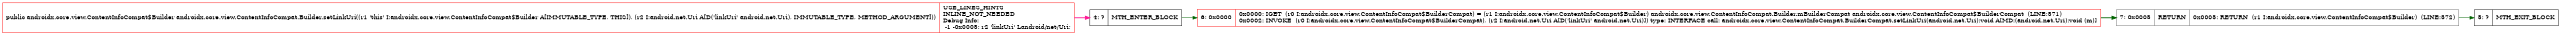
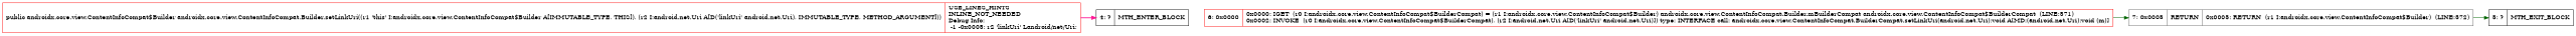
  digraph {
    rankdir=LR
    node [color=black shape=record]
    edge [color=darkgreen style=solid]
    n1 [label="{4\:\ ?|MTH_ENTER_BLOCK\l}"]
    n2 [color=red label="{6\:\ 0x0000|0x0000: IGET  (r0 I:androidx.core.view.ContentInfoCompat$BuilderCompat) = (r1 I:androidx.core.view.ContentInfoCompat$Builder) androidx.core.view.ContentInfoCompat.Builder.mBuilderCompat androidx.core.view.ContentInfoCompat$BuilderCompat  (LINE:571)\l0x0002: INVOKE  (r0 I:androidx.core.view.ContentInfoCompat$BuilderCompat), (r2 I:android.net.Uri A[D('linkUri' android.net.Uri)]) type: INTERFACE call: androidx.core.view.ContentInfoCompat.BuilderCompat.setLinkUri(android.net.Uri):void A[MD:(android.net.Uri):void (m)]\l}"]
    n3 [color=gray40 label="{7\:\ 0x0005|RETURN\l|0x0005: RETURN  (r1 I:androidx.core.view.ContentInfoCompat$Builder)  (LINE:572)\l}"]
    n4 [label="{5\:\ ?|MTH_EXIT_BLOCK\l}"]
    n5 [color=red label="{public androidx.core.view.ContentInfoCompat$Builder androidx.core.view.ContentInfoCompat.Builder.setLinkUri((r1 'this' I:androidx.core.view.ContentInfoCompat$Builder A[IMMUTABLE_TYPE, THIS]), (r2 I:android.net.Uri A[D('linkUri' android.net.Uri), IMMUTABLE_TYPE, METHOD_ARGUMENT]))  | USE_LINES_HINTS\lINLINE_NOT_NEEDED\lDebug Info:\l  \-1 \-0x0005: r2 'linkUri' Landroid\/net\/Uri;\l}"]
-   n1 -> n2
-   n2 -> n3 [style=bold]
+   n2 -> n3
    n3 -> n4
    n5 -> n1 [color=deeppink style=bold]
  }
